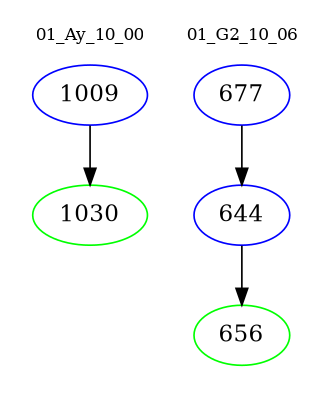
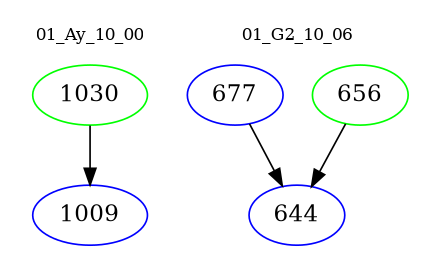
  digraph {
    node [color=blue]
    edge [color=black]
    n1 [color=green label=1030]
    n2 [label=1009]
    n3 [color=green label=656]
    n4 [label=644]
    n5 [label=677]
    subgraph cluster_1 {
      color=white
      fontsize=10
      label="01_Ay_10_00"
      n1
      n2
    }
    subgraph cluster_2 {
      color=white
      fontsize=10
      label="01_G2_10_06"
      n3
      n4
      n5
    }
-   n2 -> n1
-   n4 -> n3
+   n1 -> n2
+   n3 -> n4
    n5 -> n4
  }
